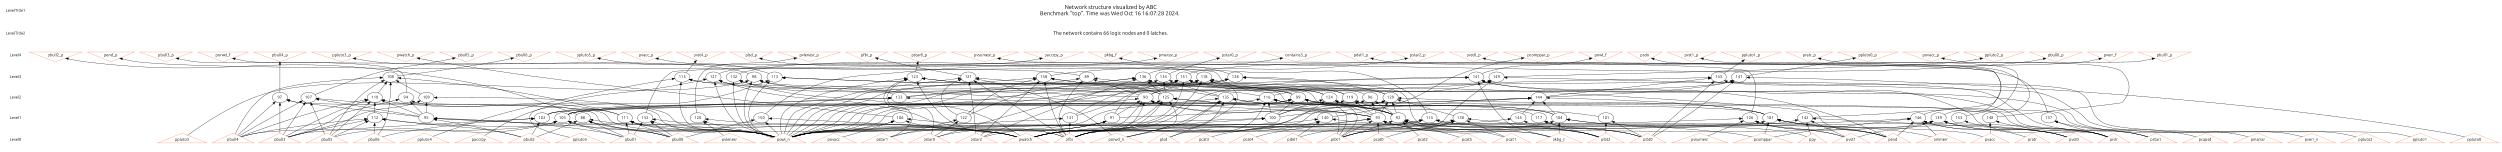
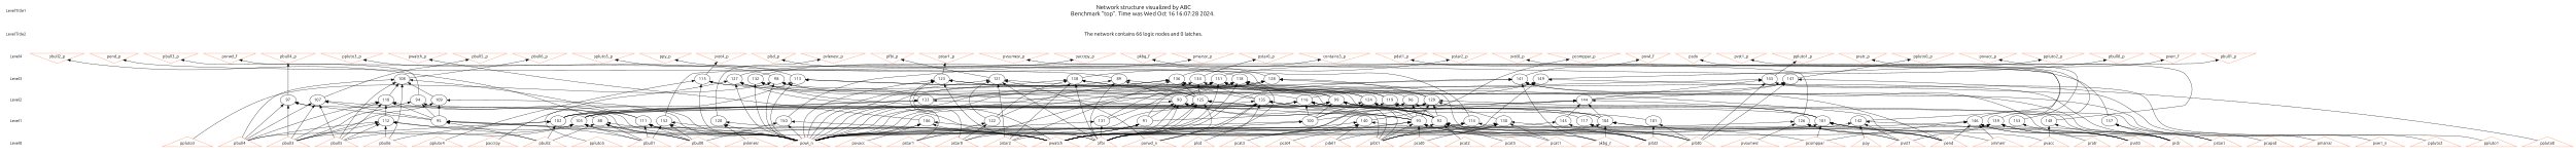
  digraph {
    fontname=Ubuntu
    node [fontname=Ubuntu shape=ellipse color=coral fillcolor=coral]
    edge [dir=back fontname=Ubuntu style=solid]
    LevelTitle1 [shape=plaintext color="" fillcolor=""]
    LevelTitle2 [shape=plaintext color="" fillcolor=""]
    Level4 [shape=plaintext color="" fillcolor=""]
    Level3 [shape=plaintext color="" fillcolor=""]
    Level2 [shape=plaintext color="" fillcolor=""]
    Level1 [shape=plaintext color="" fillcolor=""]
    Level0 [shape=plaintext color="" fillcolor=""]
    n8 [fontsize=20 label="Network structure visualized by ABC\nBenchmark \"top\". Time was Wed Oct 16 16:07:28 2024. " shape=plaintext color="" fillcolor=""]
    n9 [fontsize=18 label="The network contains 66 logic nodes and 0 latches.\n" shape=plaintext color="" fillcolor=""]
    n10 [label=pbull2_p shape=invtriangle]
    n11 [label=pend_p shape=invtriangle]
    n12 [label=pbull3_p shape=invtriangle]
    n13 [label=porwd_f shape=invtriangle]
    n14 [label=pbull4_p shape=invtriangle]
    n15 [label=ppluto3_p shape=invtriangle]
    n16 [label=pwatch_p shape=invtriangle]
    n17 [label=pbull5_p shape=invtriangle]
    n18 [label=pbull6_p shape=invtriangle]
    n19 [label=ppluto5_p shape=invtriangle]
-   n20 [label=pvacc_p shape=invtriangle]
+   n20 [label=ppy_p shape=invtriangle]
    n21 [label=pvst4_p shape=invtriangle]
    n22 [label=plsd_p shape=invtriangle]
    n23 [label=pvlenesr_p shape=invtriangle]
    n24 [label=pfbi_p shape=invtriangle]
-   n25 [label=pstar8_p shape=invtriangle]
+   n25 [label=pstar1_p shape=invtriangle]
    n26 [label=pvsumesr_p shape=invtriangle]
    n27 [label=paccrpy_p shape=invtriangle]
    n28 [label=pkbg_f shape=invtriangle]
    n29 [label=pmarssr_p shape=invtriangle]
    n30 [label=pstar0_p shape=invtriangle]
    n31 [label=contains3_p shape=invtriangle]
    n32 [label=pdel1_p shape=invtriangle]
    n33 [label=pstar2_p shape=invtriangle]
    n34 [label=pvst0_p shape=invtriangle]
    n35 [label=pcomppar_p shape=invtriangle]
    n36 [label=powl_f shape=invtriangle]
    n37 [label=psdo shape=invtriangle]
    n38 [label=pvst1_p shape=invtriangle]
    n39 [label=ppluto1_p shape=invtriangle]
    n40 [label=pratr_p shape=invtriangle]
    n41 [label=ppluto0_p shape=invtriangle]
    n42 [label=povacc_p shape=invtriangle]
    n43 [label=ppluto2_p shape=invtriangle]
    n44 [label=pbull0_p shape=invtriangle]
    n45 [label=pverr_f shape=invtriangle]
    n46 [label=pbull1_p shape=invtriangle]
    n47 [label="89\n" color="" fillcolor=""]
    n48 [label="98\n" color="" fillcolor=""]
    n49 [label="108\n" color="" fillcolor=""]
    n50 [label="113\n" color="" fillcolor=""]
    n51 [label="115\n" color="" fillcolor=""]
    n52 [label="118\n" color="" fillcolor=""]
    n53 [label="121\n" color="" fillcolor=""]
    n54 [label="123\n" color="" fillcolor=""]
    n55 [label="127\n" color="" fillcolor=""]
    n56 [label="128\n" color="" fillcolor=""]
    n57 [label="132\n" color="" fillcolor=""]
    n58 [label="134\n" color="" fillcolor=""]
    n59 [label="136\n" color="" fillcolor=""]
    n60 [label="138\n" color="" fillcolor=""]
    n61 [label="141\n" color="" fillcolor=""]
    n62 [label="143\n" color="" fillcolor=""]
    n63 [label="147\n" color="" fillcolor=""]
    n64 [label="149\n" color="" fillcolor=""]
    n65 [label="151\n" color="" fillcolor=""]
    n66 [label="90\n" color="" fillcolor=""]
    n67 [label="94\n" color="" fillcolor=""]
    n68 [label="96\n" color="" fillcolor=""]
    n69 [label="97\n" color="" fillcolor=""]
    n70 [label="99\n" color="" fillcolor=""]
    n71 [label="107\n" color="" fillcolor=""]
    n72 [label="109\n" color="" fillcolor=""]
    n73 [label="110\n" color="" fillcolor=""]
    n74 [label="116\n" color="" fillcolor=""]
    n75 [label="119\n" color="" fillcolor=""]
    n76 [label="124\n" color="" fillcolor=""]
    n77 [label="125\n" color="" fillcolor=""]
    n78 [label="129\n" color="" fillcolor=""]
    n79 [label="133\n" color="" fillcolor=""]
    n80 [label="135\n" color="" fillcolor=""]
    n81 [label="144\n" color="" fillcolor=""]
    n82 [label="88\n" color="" fillcolor=""]
    n83 [label="91\n" color="" fillcolor=""]
    n84 [label="92\n" color="" fillcolor=""]
    n85 [label="93\n" color="" fillcolor=""]
    n86 [label="95\n" color="" fillcolor=""]
    n87 [label="100\n" color="" fillcolor=""]
    n88 [label="101\n" color="" fillcolor=""]
    n89 [label="102\n" color="" fillcolor=""]
    n90 [label="103\n" color="" fillcolor=""]
    n91 [label="104\n" color="" fillcolor=""]
    n92 [label="105\n" color="" fillcolor=""]
    n93 [label="106\n" color="" fillcolor=""]
    n94 [label="111\n" color="" fillcolor=""]
    n95 [label="112\n" color="" fillcolor=""]
    n96 [label="114\n" color="" fillcolor=""]
    n97 [label="117\n" color="" fillcolor=""]
    n98 [label="120\n" color="" fillcolor=""]
    n99 [label="122\n" color="" fillcolor=""]
    n100 [label="126\n" color="" fillcolor=""]
    n101 [label="130\n" color="" fillcolor=""]
    n102 [label="131\n" color="" fillcolor=""]
    n103 [label="137\n" color="" fillcolor=""]
    n104 [label="139\n" color="" fillcolor=""]
    n105 [label="140\n" color="" fillcolor=""]
    n106 [label="142\n" color="" fillcolor=""]
    n107 [label="145\n" color="" fillcolor=""]
    n108 [label="146\n" color="" fillcolor=""]
    n109 [label="148\n" color="" fillcolor=""]
    n110 [label="150\n" color="" fillcolor=""]
    n111 [label="152\n" color="" fillcolor=""]
    n112 [label="153\n" color="" fillcolor=""]
    n113 [label=pdel1 shape=triangle]
    n114 [label=pratr shape=triangle]
    n115 [label=pbull1 shape=triangle]
    n116 [label=pbull0 shape=triangle]
    n117 [label=pwatch shape=triangle]
    n118 [label=povacc shape=triangle]
    n119 [label=pverr_n shape=triangle]
    n120 [label=porwd_n shape=triangle]
    n121 [label=pvlenesr shape=triangle]
    n122 [label=pmmerr shape=triangle]
    n123 [label=paccrpy shape=triangle]
    n124 [label=pvacc shape=triangle]
    n125 [label=pcat4 shape=triangle]
    n126 [label=pvst1 shape=triangle]
    n127 [label=pcapsd shape=triangle]
    n128 [label=pcat3 shape=triangle]
    n129 [label=pcat2 shape=triangle]
    n130 [label=pcat1 shape=triangle]
    n131 [label=plsd shape=triangle]
    n132 [label=pvst0 shape=triangle]
    n133 [label=pcat0 shape=triangle]
    n134 [label=pibt2 shape=triangle]
    n135 [label=pkbg_n shape=triangle]
    n136 [label=pmarssr shape=triangle]
    n137 [label=pend shape=triangle]
    n138 [label=pvsumesr shape=triangle]
    n139 [label=pbull5 shape=triangle]
    n140 [label=ppluto4 shape=triangle]
    n141 [label=pstar2 shape=triangle]
    n142 [label=pbull4 shape=triangle]
    n143 [label=ppluto5 shape=triangle]
    n144 [label=ppy shape=triangle]
    n145 [label=pstar3 shape=triangle]
    n146 [label=pbull3 shape=triangle]
    n147 [label=pcomppar shape=triangle]
    n148 [label=pibt1 shape=triangle]
    n149 [label=pstar0 shape=triangle]
    n150 [label=pbull2 shape=triangle]
    n151 [label=pibt0 shape=triangle]
    n152 [label=pstar1 shape=triangle]
    n153 [label=ppluto0 shape=triangle]
    n154 [label=pfbi shape=triangle]
    n155 [label=powl_n shape=triangle]
    n156 [label=ppluto1 shape=triangle]
    n157 [label=piclr shape=triangle]
    n158 [label=ppluto2 shape=triangle]
    n159 [label=pbull6 shape=triangle]
    n160 [label=pcat5 shape=triangle]
    n161 [label=ppluto3 shape=triangle]
    subgraph sub_1 {
      LevelTitle1
      LevelTitle2
      Level4
      Level3
      Level2
      Level1
      Level0
    }
    subgraph sub_2 {
      rank=same
      LevelTitle1
      n8
    }
    subgraph sub_3 {
      rank=same
      LevelTitle2
      n9
    }
    subgraph sub_4 {
      rank=same
      Level4
      n10
      n11
      n12
      n13
      n14
      n15
      n16
      n17
      n18
      n19
      n20
      n21
      n22
      n23
      n24
      n25
      n26
      n27
      n28
      n29
      n30
      n31
      n32
      n33
      n34
      n35
      n36
      n37
      n38
      n39
      n40
      n41
      n42
      n43
      n44
      n45
      n46
    }
    subgraph sub_5 {
      rank=same
      Level3
      n47
      n48
      n49
      n50
      n51
      n52
      n53
      n54
      n55
      n56
      n57
      n58
      n59
      n60
      n61
      n62
      n63
      n64
      n65
    }
    subgraph sub_6 {
      rank=same
      Level2
      n66
      n67
      n68
      n69
      n70
      n71
      n72
      n73
      n74
      n75
      n76
      n77
      n78
      n79
      n80
      n81
    }
    subgraph sub_7 {
      rank=same
      Level1
      n82
      n83
      n84
      n85
      n86
      n87
      n88
      n89
      n90
      n91
      n92
      n93
      n94
      n95
      n96
      n97
      n98
      n99
      n100
      n101
      n102
      n103
      n104
      n105
      n106
      n107
      n108
      n109
      n110
      n111
      n112
    }
    subgraph sub_8 {
      rank=same
      Level0
      n113
      n114
      n115
      n116
      n117
      n118
      n119
      n120
      n121
      n122
      n123
      n124
      n125
      n126
      n127
      n128
      n129
      n130
      n131
      n132
      n133
      n134
      n135
      n136
      n137
      n138
      n139
      n140
      n141
      n142
      n143
      n144
      n145
      n146
      n147
      n148
      n149
      n150
      n151
      n152
      n153
      n154
      n155
      n156
      n157
      n158
      n159
      n160
      n161
    }
    LevelTitle1 -> LevelTitle2 [style=invis]
    LevelTitle2 -> Level4 [style=invis]
    Level4 -> Level3 [style=invis]
    Level3 -> Level2 [style=invis]
    Level2 -> Level1 [style=invis]
    Level1 -> Level0 [style=invis]
    n8 -> n9 [style=invis]
    n9 -> n10 [style=invis]
    n9 -> n11 [style=invis]
    n9 -> n12 [style=invis]
    n9 -> n13 [style=invis]
    n9 -> n14 [style=invis]
    n9 -> n15 [style=invis]
    n9 -> n16 [style=invis]
    n9 -> n17 [style=invis]
    n9 -> n18 [style=invis]
    n9 -> n19 [style=invis]
    n9 -> n20 [style=invis]
    n9 -> n21 [style=invis]
    n9 -> n22 [style=invis]
    n9 -> n23 [style=invis]
    n9 -> n24 [style=invis]
    n9 -> n25 [style=invis]
    n9 -> n26 [style=invis]
    n9 -> n27 [style=invis]
    n9 -> n28 [style=invis]
    n9 -> n29 [style=invis]
    n9 -> n30 [style=invis]
    n9 -> n31 [style=invis]
    n9 -> n32 [style=invis]
    n9 -> n33 [style=invis]
    n9 -> n34 [style=invis]
    n9 -> n35 [style=invis]
    n9 -> n36 [style=invis]
    n9 -> n37 [style=invis]
    n9 -> n38 [style=invis]
    n9 -> n39 [style=invis]
    n9 -> n40 [style=invis]
    n9 -> n41 [style=invis]
    n9 -> n42 [style=invis]
    n9 -> n43 [style=invis]
    n9 -> n44 [style=invis]
    n9 -> n45 [style=invis]
    n9 -> n46 [style=invis]
    n10 -> n11 [style=invis]
    n10 -> n82
    n11 -> n12 [style=invis]
    n11 -> n47
    n12 -> n13 [style=invis]
    n12 -> n67
    n13 -> n14 [style=invis]
    n13 -> n68
    n14 -> n15 [style=invis]
    n14 -> n69
    n15 -> n16 [style=invis]
    n15 -> n48
    n16 -> n17 [style=invis]
    n16 -> n93
    n17 -> n18 [style=invis]
    n17 -> n71
    n18 -> n19 [style=invis]
    n18 -> n49
    n19 -> n20 [style=invis]
    n19 -> n50
    n20 -> n21 [style=invis]
    n20 -> n96
    n21 -> n22 [style=invis]
    n21 -> n51
    n22 -> n23 [style=invis]
    n22 -> n52
    n23 -> n24 [style=invis]
    n23 -> n98
    n24 -> n25 [style=invis]
    n24 -> n53
    n25 -> n26 [style=invis]
    n25 -> n54
    n26 -> n27 [style=invis]
    n26 -> n100
    n27 -> n28 [style=invis]
    n27 -> n55
    n28 -> n29 [style=invis]
    n28 -> n56
    n29 -> n30 [style=invis]
    n29 -> n57
    n30 -> n31 [style=invis]
    n30 -> n58
    n31 -> n32 [style=invis]
    n31 -> n59
    n32 -> n33 [style=invis]
    n32 -> n103
    n33 -> n34 [style=invis]
    n33 -> n60
    n34 -> n35 [style=invis]
    n34 -> n104
    n35 -> n36 [style=invis]
    n35 -> n105
    n36 -> n37 [style=invis]
    n36 -> n61
    n37 -> n38 [style=invis]
    n37 -> n112
    n38 -> n39 [style=invis]
    n38 -> n106
    n39 -> n40 [style=invis]
    n39 -> n62
    n40 -> n41 [style=invis]
    n40 -> n108
    n41 -> n42 [style=invis]
    n41 -> n63
    n42 -> n43 [style=invis]
    n42 -> n109
    n43 -> n44 [style=invis]
    n43 -> n64
    n44 -> n45 [style=invis]
    n44 -> n110
    n45 -> n46 [style=invis]
    n45 -> n65
    n46 -> n111
    n47 -> n66
    n47 -> n137
    n47 -> n154
    n47 -> n155
    n48 -> n70
    n48 -> n148
    n48 -> n155
    n48 -> n161
    n49 -> n72
    n49 -> n73
    n49 -> n94
    n49 -> n139
    n49 -> n142
    n49 -> n159
    n50 -> n70
    n50 -> n143
    n50 -> n148
    n50 -> n155
    n51 -> n74
    n51 -> n140
    n51 -> n148
    n51 -> n155
    n52 -> n75
    n52 -> n83
    n52 -> n131
    n52 -> n145
    n52 -> n154
    n52 -> n155
    n53 -> n75
    n53 -> n99
    n53 -> n120
    n53 -> n141
    n53 -> n154
    n53 -> n155
    n54 -> n76
    n54 -> n77
    n54 -> n149
    n54 -> n152
    n54 -> n154
    n54 -> n155
    n55 -> n66
    n55 -> n123
    n55 -> n154
    n55 -> n155
    n56 -> n66
    n56 -> n78
    n56 -> n102
    n56 -> n135
    n57 -> n79
    n57 -> n117
    n57 -> n155
    n58 -> n77
    n58 -> n80
    n58 -> n149
    n59 -> n77
    n59 -> n80
    n59 -> n99
    n59 -> n141
    n59 -> n145
    n59 -> n155
    n60 -> n76
    n60 -> n77
    n60 -> n99
    n60 -> n141
    n60 -> n154
    n60 -> n155
    n61 -> n79
    n61 -> n117
    n61 -> n135
    n61 -> n137
    n61 -> n157
    n62 -> n81
    n62 -> n151
    n62 -> n155
    n62 -> n156
    n63 -> n81
    n63 -> n151
    n63 -> n153
    n63 -> n155
    n64 -> n74
    n64 -> n148
    n64 -> n155
    n64 -> n158
    n65 -> n66
    n65 -> n78
    n65 -> n79
    n65 -> n102
    n65 -> n117
    n65 -> n119
    n66 -> n83
    n66 -> n84
    n66 -> n85
    n66 -> n117
    n66 -> n154
    n66 -> n155
    n67 -> n86
    n67 -> n146
    n67 -> n155
    n68 -> n84
    n68 -> n85
    n68 -> n117
    n69 -> n86
    n69 -> n142
    n69 -> n146
    n69 -> n155
    n70 -> n87
    n70 -> n88
    n70 -> n89
    n70 -> n90
    n70 -> n91
    n70 -> n92
    n71 -> n86
    n71 -> n139
    n71 -> n142
    n71 -> n146
    n71 -> n155
    n72 -> n86
    n72 -> n146
    n72 -> n155
    n73 -> n86
    n73 -> n94
    n73 -> n95
    n73 -> n139
    n73 -> n142
    n73 -> n146
    n74 -> n87
-   n74 -> n131
+   n74 -> n89
    n74 -> n90
    n74 -> n91
    n74 -> n92
    n74 -> n97
    n75 -> n84
    n75 -> n85
    n75 -> n87
    n76 -> n84
    n76 -> n85
    n76 -> n87
    n76 -> n120
    n77 -> n84
    n77 -> n85
    n77 -> n117
    n77 -> n120
    n77 -> n154
    n77 -> n155
    n78 -> n83
    n78 -> n84
    n78 -> n85
    n78 -> n101
    n78 -> n117
    n78 -> n145
    n79 -> n89
    n79 -> n90
    n79 -> n136
    n80 -> n84
    n80 -> n85
    n80 -> n117
    n80 -> n120
    n80 -> n154
    n80 -> n155
    n81 -> n87
    n81 -> n89
    n81 -> n90
    n81 -> n91
    n81 -> n92
    n81 -> n107
    n82 -> n115
    n82 -> n116
    n82 -> n117
    n82 -> n150
    n82 -> n155
    n83 -> n141
    n83 -> n149
    n83 -> n152
    n84 -> n129
    n84 -> n130
    n84 -> n134
    n84 -> n148
    n84 -> n151
    n84 -> n160
    n85 -> n125
    n85 -> n128
    n85 -> n133
    n85 -> n134
    n85 -> n148
    n85 -> n151
    n86 -> n115
    n86 -> n116
    n86 -> n117
    n86 -> n150
    n87 -> n117
    n87 -> n155
    n88 -> n134
    n88 -> n151
    n89 -> n146
    n89 -> n150
    n89 -> n159
    n90 -> n115
    n90 -> n116
    n90 -> n139
    n90 -> n142
    n91 -> n126
    n91 -> n135
    n91 -> n137
    n91 -> n155
    n92 -> n122
    n92 -> n132
    n92 -> n137
    n92 -> n147
    n92 -> n155
    n93 -> n117
    n93 -> n118
    n93 -> n124
    n93 -> n155
    n94 -> n115
    n94 -> n116
    n94 -> n117
    n94 -> n155
    n95 -> n139
    n95 -> n142
    n95 -> n146
    n95 -> n150
    n95 -> n155
    n95 -> n159
    n96 -> n113
-   n96 -> n144
    n96 -> n154
    n96 -> n157
    n97 -> n134
    n97 -> n151
    n98 -> n121
    n98 -> n135
    n98 -> n155
    n99 -> n149
    n99 -> n152
    n100 -> n126
    n100 -> n137
    n100 -> n138
    n100 -> n155
    n101 -> n117
    n101 -> n130
    n101 -> n133
    n101 -> n134
    n101 -> n148
    n102 -> n154
    n102 -> n155
    n103 -> n127
    n103 -> n157
    n104 -> n126
    n104 -> n132
    n104 -> n154
    n104 -> n157
    n105 -> n113
    n105 -> n147
    n105 -> n154
    n105 -> n155
    n106 -> n126
    n106 -> n144
    n106 -> n154
    n106 -> n157
    n107 -> n134
    n107 -> n148
    n108 -> n114
    n108 -> n122
    n108 -> n132
    n108 -> n137
    n108 -> n147
    n108 -> n155
    n109 -> n124
    n109 -> n157
    n110 -> n116
    n110 -> n117
    n110 -> n155
    n111 -> n115
    n111 -> n116
    n111 -> n117
    n111 -> n155
    n112 -> n132
  }
